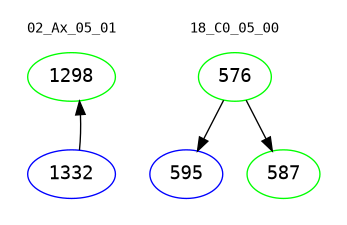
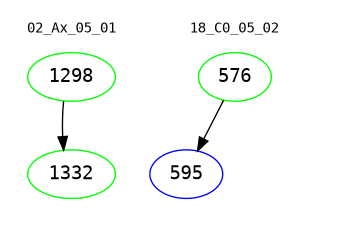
  digraph {
    fontname="DejaVu Sans Mono"
    node [color=green fontname="DejaVu Sans Mono"]
    edge [color=black fontname="DejaVu Sans Mono"]
    n1 [label=1298]
-   n2 [color=blue label=1332]
+   n2 [label=1332]
    n3 [label=576]
    n4 [color=blue label=595]
-   n5 [label=587]
    subgraph cluster_1 {
      color=white
      fontsize=10
      label="02_Ax_05_01"
      n1
      n2
    }
    subgraph cluster_2 {
      color=white
      fontsize=10
-     label="18_C0_05_00"
+     label="18_C0_05_02"
      n3
      n4
-     n5
    }
-   n2 -> n1
+   n1 -> n2
    n3 -> n4
-   n3 -> n5
  }
